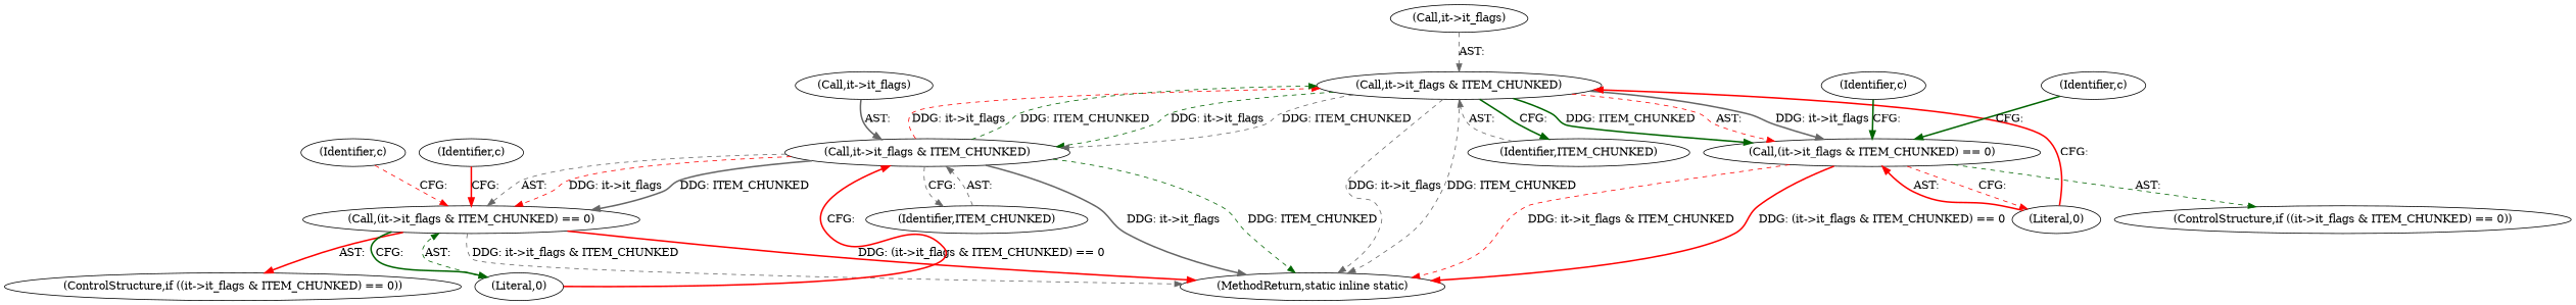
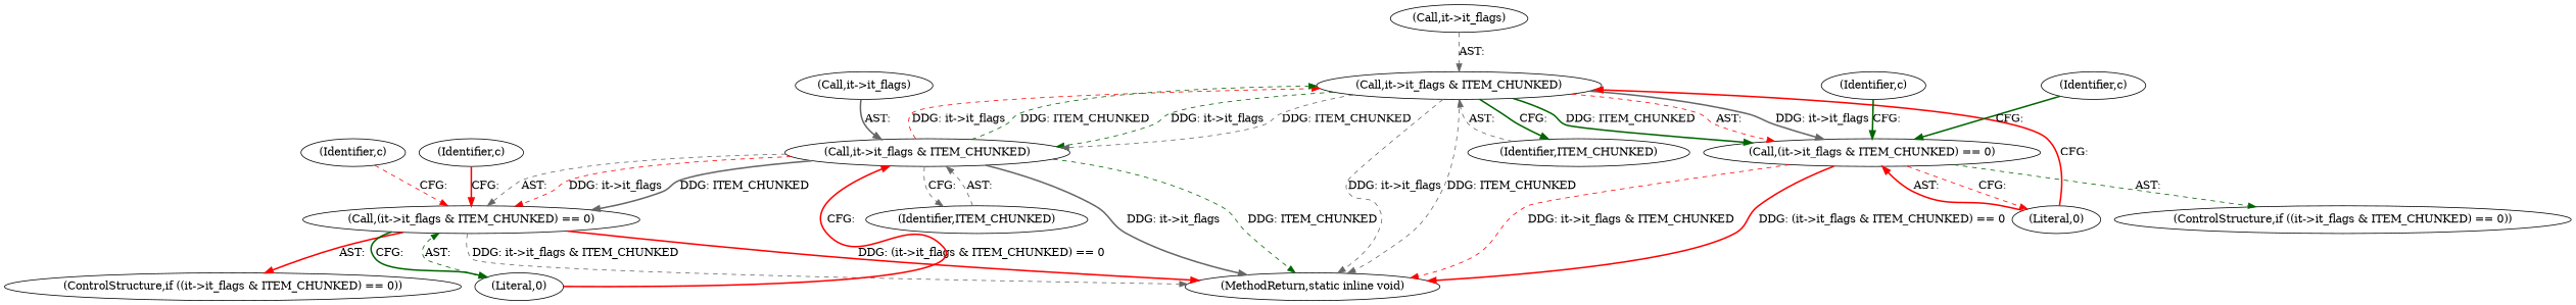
  digraph {
    edge [color=gray40 style=dashed]
    n1 [label="(Call,it->it_flags & ITEM_CHUNKED)"]
    n2 [label="(Call,it->it_flags & ITEM_CHUNKED)"]
    n3 [label="(Call,(it->it_flags & ITEM_CHUNKED) == 0)"]
-   n4 [label="(MethodReturn,static inline static)"]
+   n4 [label="(MethodReturn,static inline void)"]
    n5 [label="(Identifier,ITEM_CHUNKED)"]
    n6 [label="(Call,(it->it_flags & ITEM_CHUNKED) == 0)"]
    n7 [label="(Identifier,ITEM_CHUNKED)"]
    n8 [label="(ControlStructure,if ((it->it_flags & ITEM_CHUNKED) == 0))"]
    n9 [label="(Literal,0)"]
    n10 [label="(Literal,0)"]
    n11 [label="(ControlStructure,if ((it->it_flags & ITEM_CHUNKED) == 0))"]
    n12 [label="(Call,it->it_flags)"]
    n13 [label="(Identifier,c)"]
    n14 [label="(Call,it->it_flags)"]
    n15 [label="(Identifier,c)"]
    n16 [label="(Identifier,c)"]
    n17 [label="(Identifier,c)"]
    n1 -> n2 [label="DDG: it->it_flags" color=darkgreen]
    n1 -> n2 [label="DDG: ITEM_CHUNKED"]
    n1 -> n3 [label="AST: " color=red]
    n1 -> n3 [label="DDG: it->it_flags" style=bold]
    n1 -> n3 [label="DDG: ITEM_CHUNKED" color=darkgreen style=bold]
    n1 -> n4 [label="DDG: it->it_flags"]
    n1 -> n4 [label="DDG: ITEM_CHUNKED"]
    n1 -> n5 [label="CFG: " color=darkgreen style=bold]
    n2 -> n1 [label="DDG: it->it_flags" color=red]
    n2 -> n1 [label="DDG: ITEM_CHUNKED" color=darkgreen]
    n2 -> n4 [label="DDG: it->it_flags" style=bold]
    n2 -> n4 [label="DDG: ITEM_CHUNKED" color=darkgreen]
    n2 -> n6 [label="AST: "]
    n2 -> n6 [label="DDG: it->it_flags" color=red]
    n2 -> n6 [label="DDG: ITEM_CHUNKED" style=bold]
    n2 -> n7 [label="CFG: "]
    n3 -> n4 [label="DDG: it->it_flags & ITEM_CHUNKED" color=red]
    n3 -> n4 [label="DDG: (it->it_flags & ITEM_CHUNKED) == 0" color=red style=bold]
    n3 -> n10 [label="CFG: " color=red]
    n3 -> n11 [label="AST: " color=darkgreen]
    n5 -> n1 [label="AST: "]
    n6 -> n4 [label="DDG: it->it_flags & ITEM_CHUNKED"]
    n6 -> n4 [label="DDG: (it->it_flags & ITEM_CHUNKED) == 0" color=red style=bold]
    n6 -> n8 [label="AST: " color=red style=bold]
    n6 -> n9 [label="CFG: " color=darkgreen style=bold]
    n7 -> n2 [label="AST: "]
    n9 -> n2 [label="CFG: " color=red style=bold]
    n9 -> n6 [label="AST: " color=darkgreen]
    n10 -> n1 [label="CFG: " color=red style=bold]
    n10 -> n3 [label="AST: " color=red style=bold]
    n12 -> n2 [label="AST: " style=bold]
    n13 -> n3 [label="CFG: " color=darkgreen style=bold]
    n14 -> n1 [label="AST: "]
    n15 -> n6 [label="CFG: " color=red]
    n16 -> n3 [label="CFG: " color=darkgreen style=bold]
    n17 -> n6 [label="CFG: " color=red style=bold]
  }
